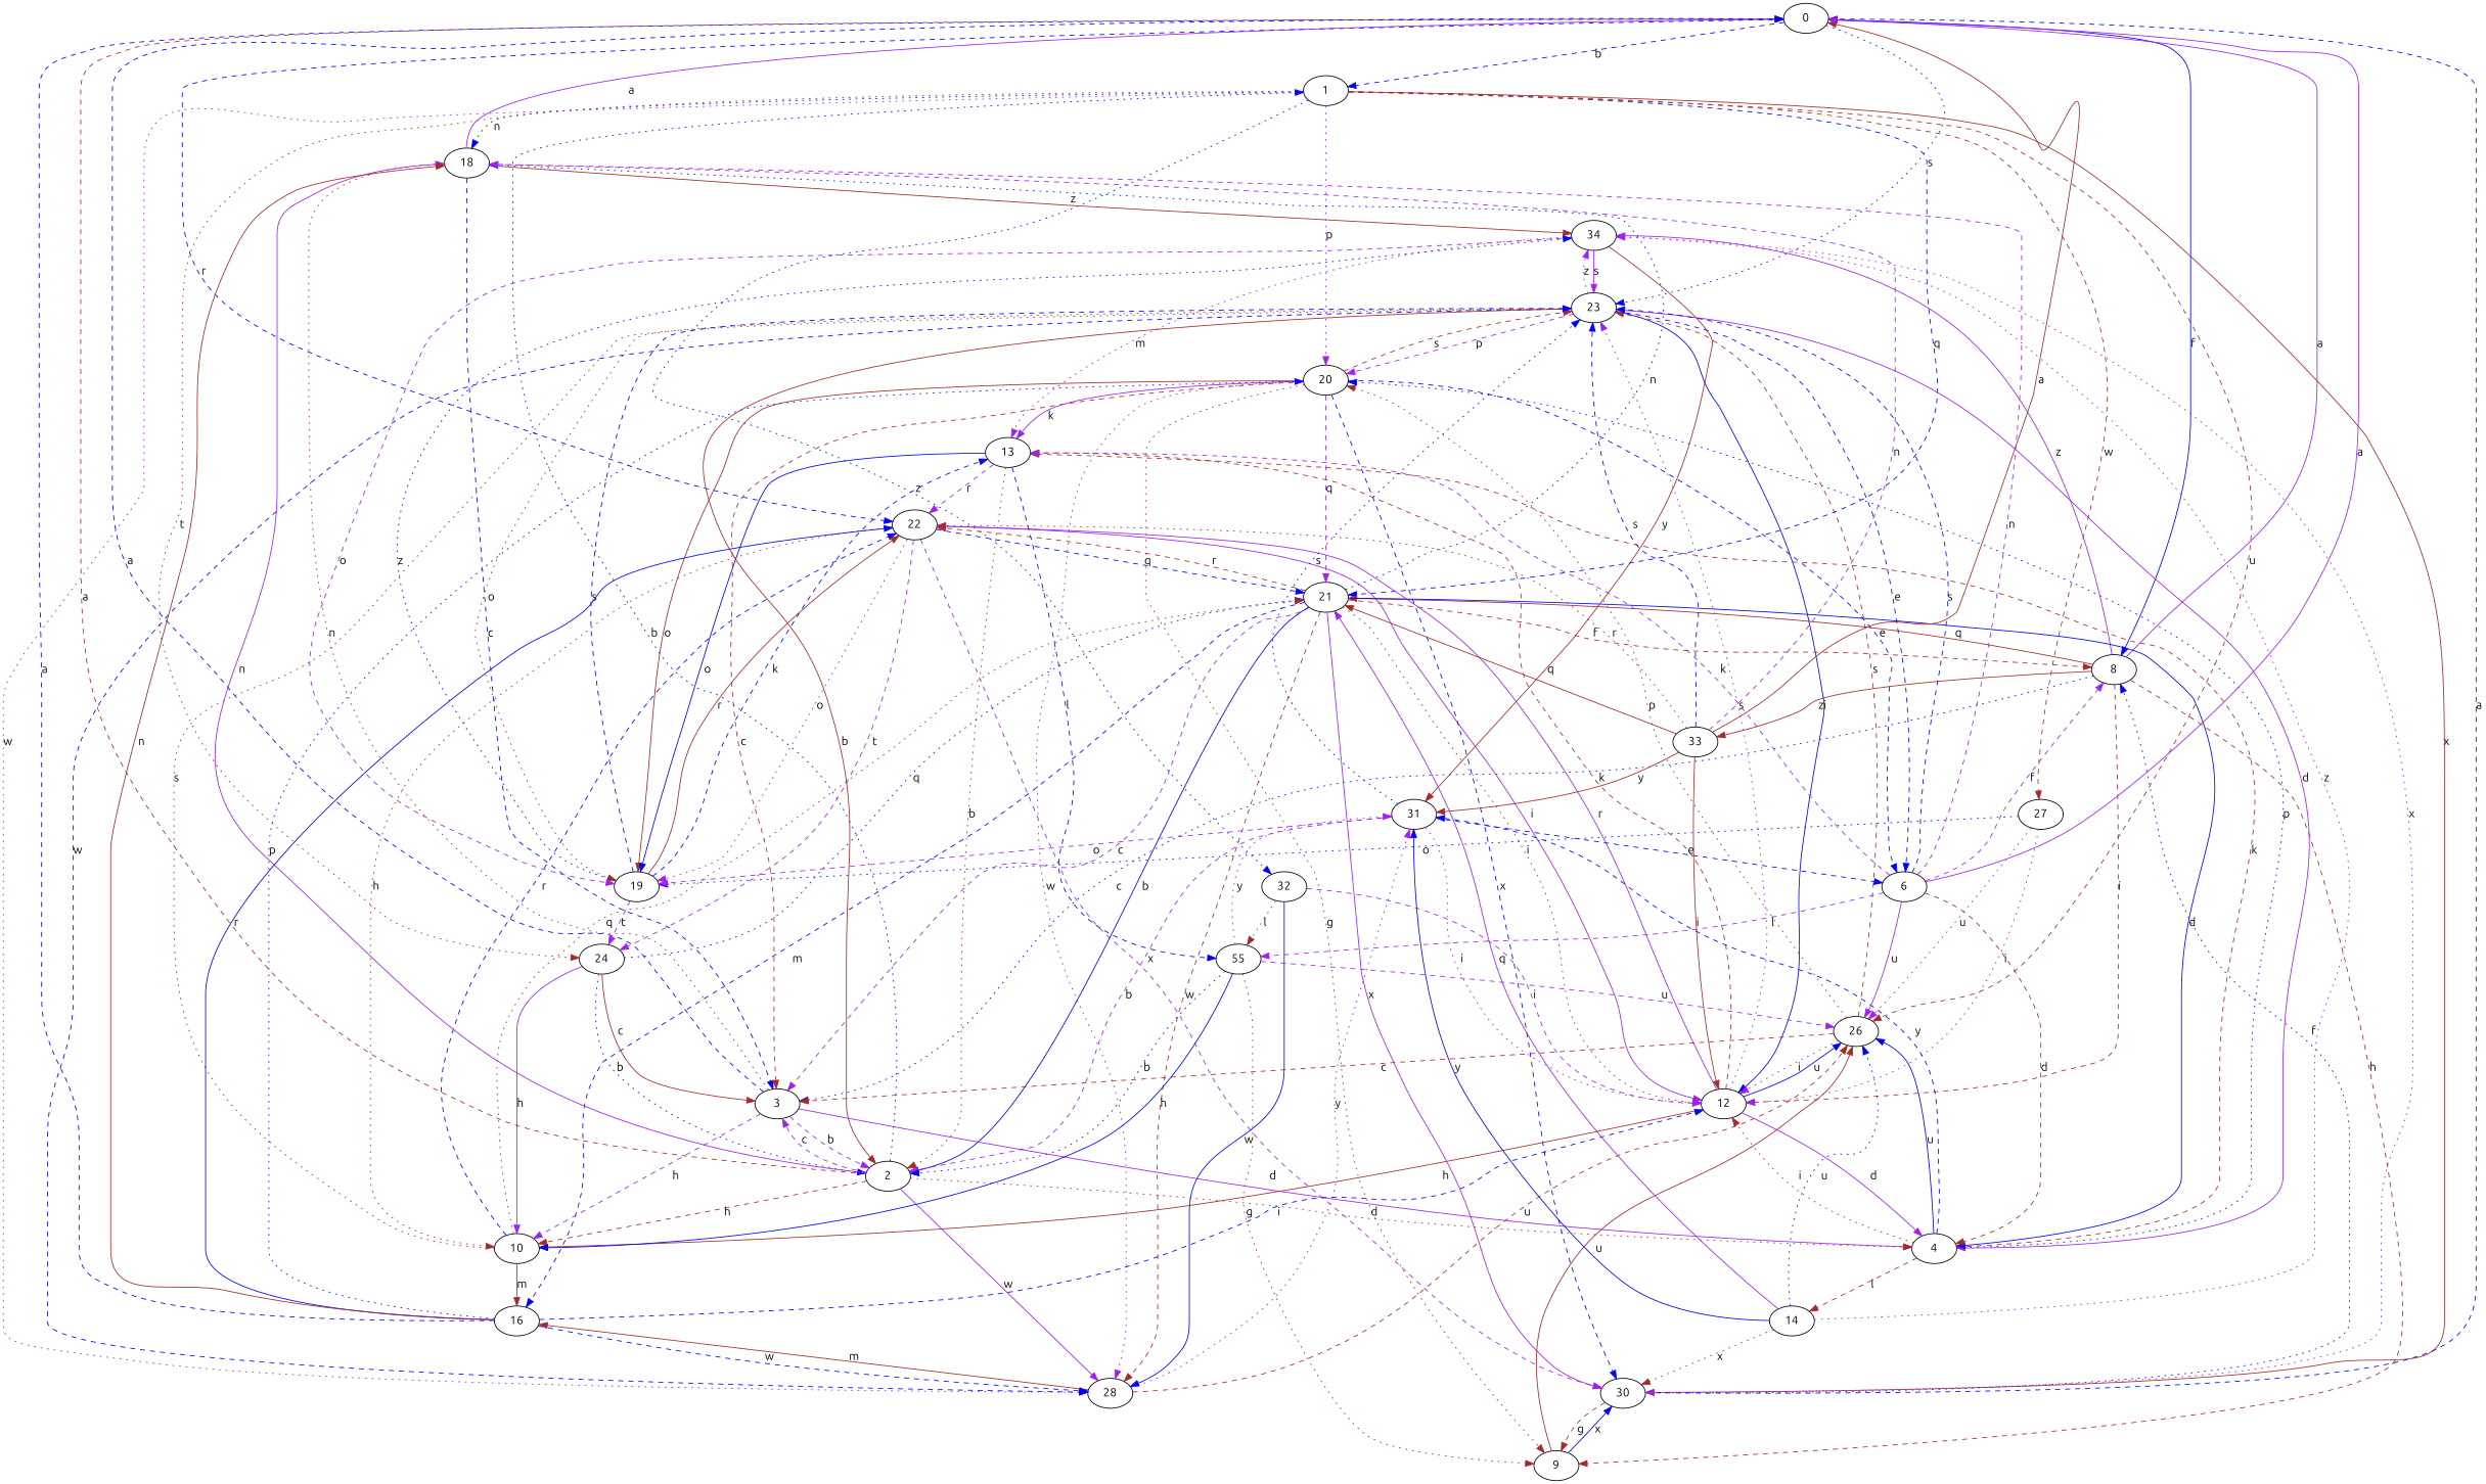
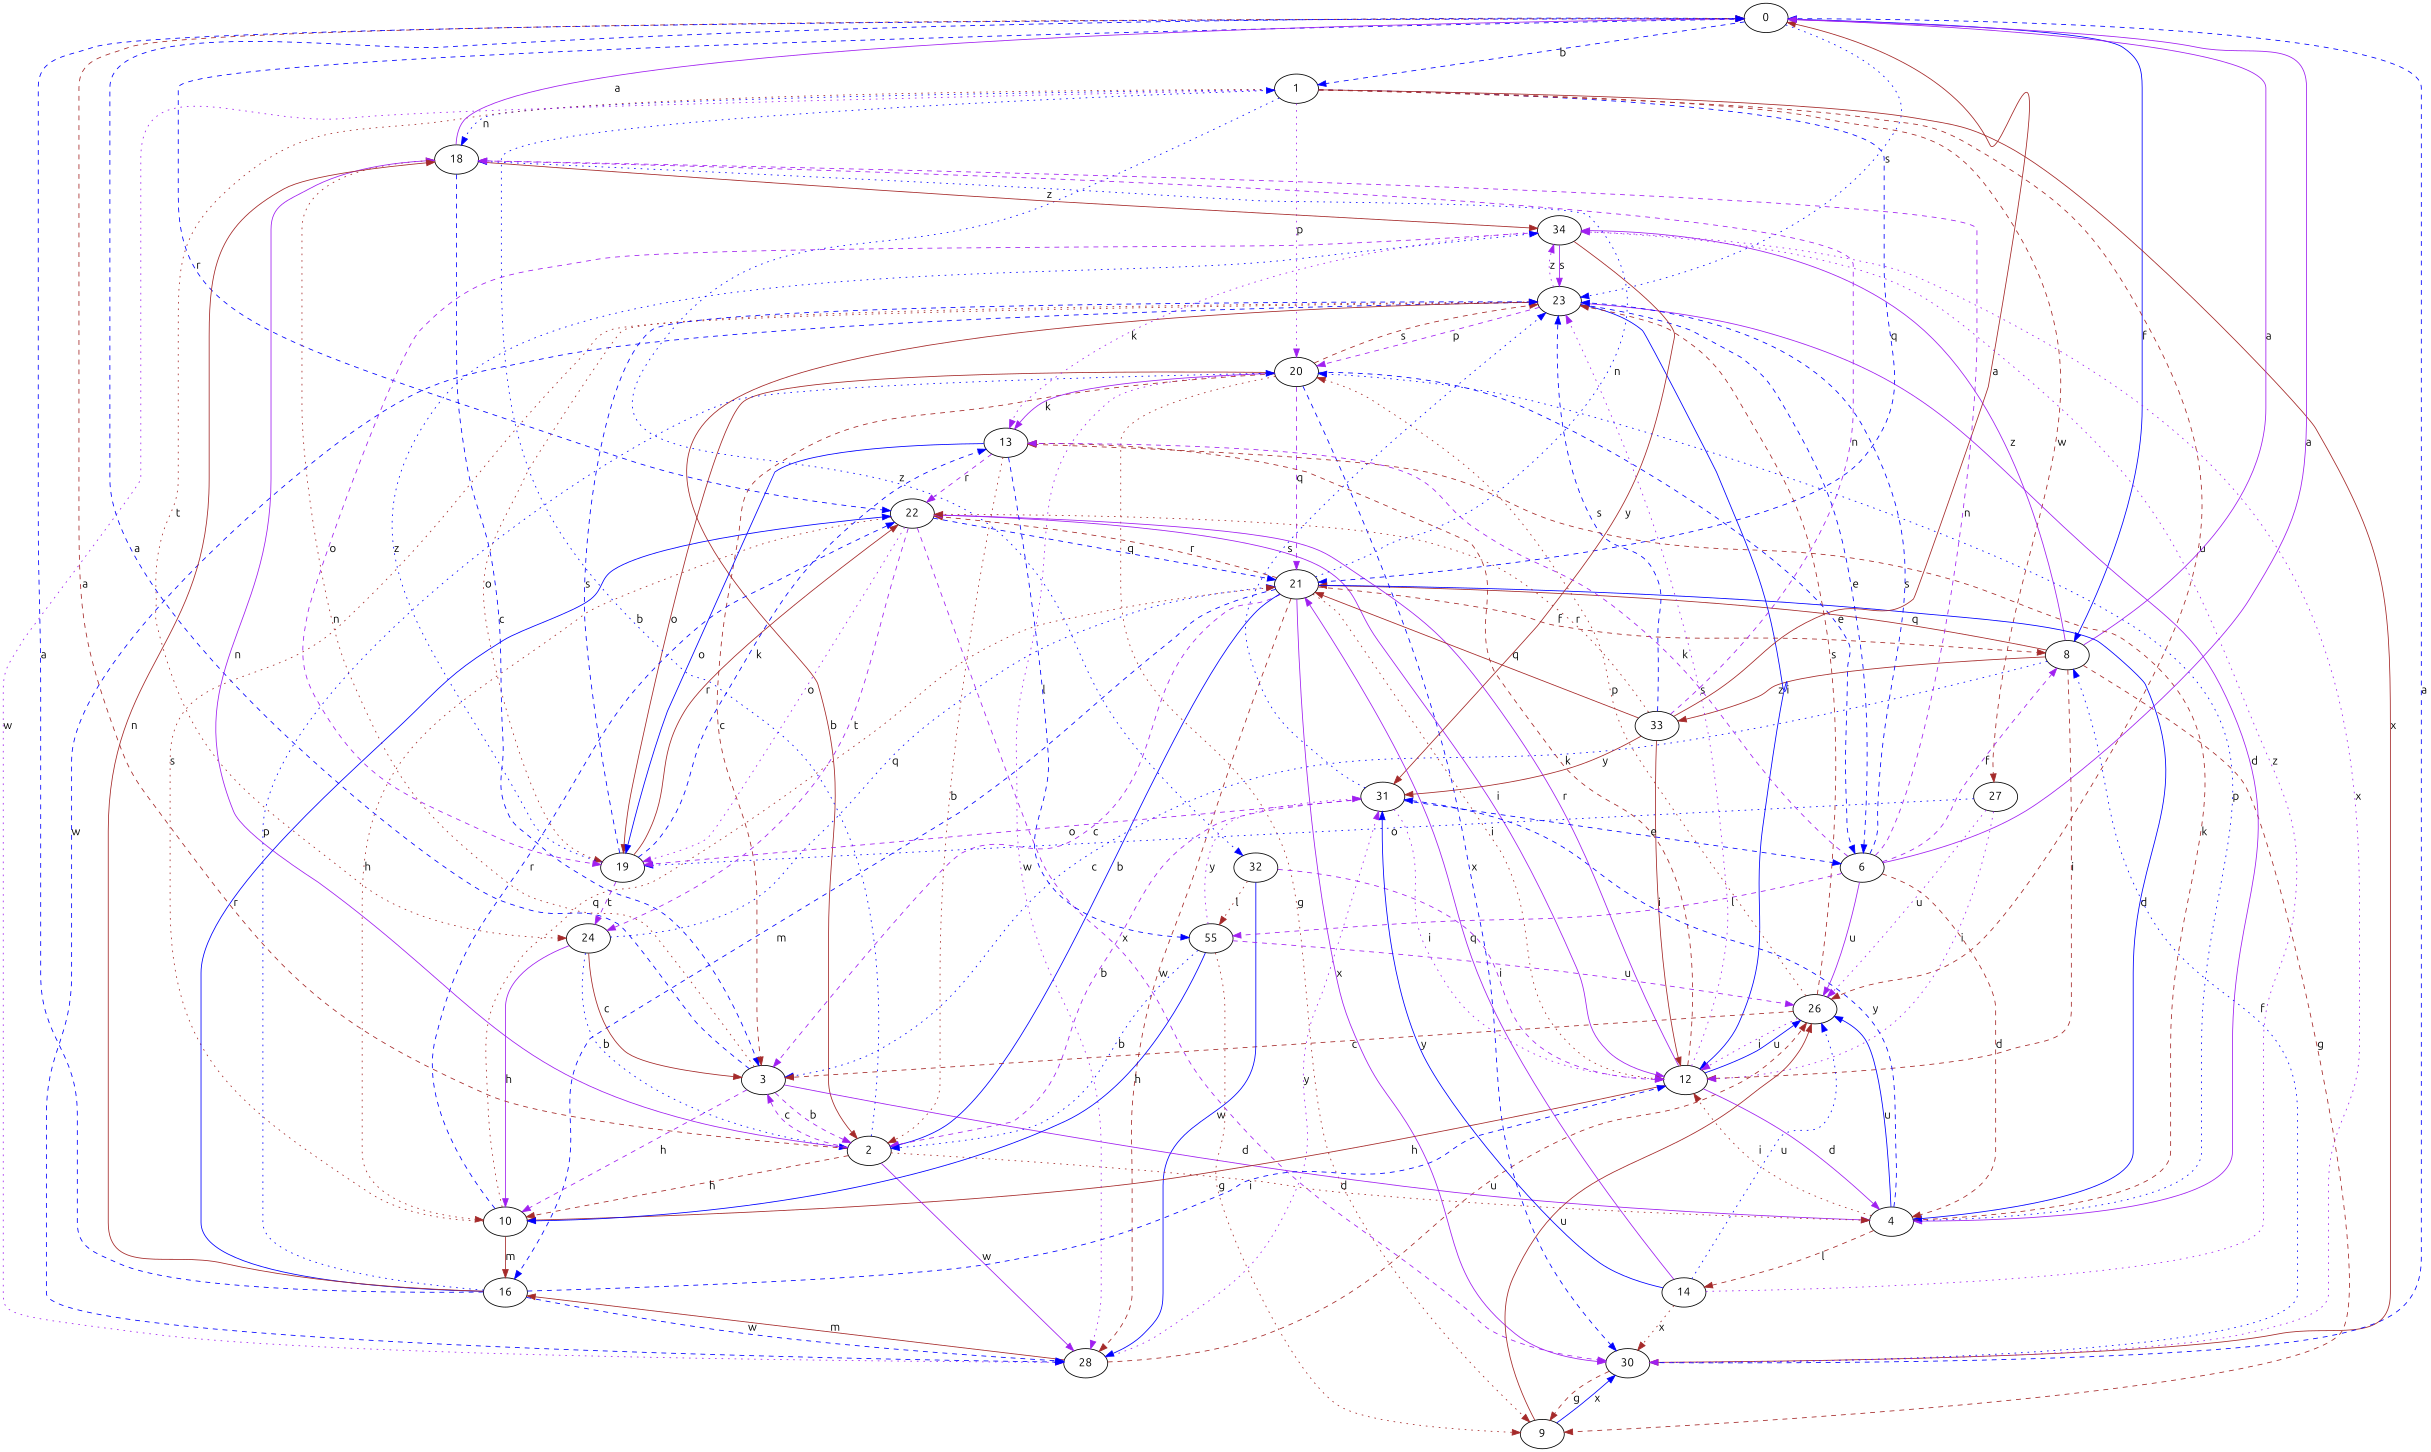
  strict digraph {
    fontname=Ubuntu
    node [fontname=Ubuntu]
    edge [color=brown fontname=Ubuntu style=dashed]
    0
    1
    8
    22
    23
    18
    20
    21
    24
    26
    27
    28
    30
    32
    3
    12
    9
    33
    34
    10
    19
    2
    4
    6
    13
    16
    31
    n28 [label=55]
    14
    0 -> 1 [color=blue label=b]
    0 -> 8 [color=blue label=f style=solid]
    0 -> 22 [color=blue label=r]
    0 -> 23 [color=blue label=s style=dotted]
    1 -> 18 [color=blue label=n style=dotted]
    1 -> 20 [color=purple label=p style=dotted]
    1 -> 21 [color=blue label=q]
    1 -> 24 [label=t style=dotted]
    1 -> 26 [label=u]
    1 -> 27 [label=w]
    1 -> 28 [color=purple label=w style=dotted]
    1 -> 30 [label=x style=solid]
    1 -> 32 [color=blue label=z style=dotted]
    8 -> 0 [color=purple label=a style=solid]
    8 -> 21 [label=q style=solid]
    8 -> 3 [color=blue label=c style=dotted]
    8 -> 12 [label=i]
-   8 -> 9 [label=h]
+   8 -> 9 [label=g]
    8 -> 33 [label=z style=solid]
    8 -> 34 [color=purple label=z style=solid]
    22 -> 21 [color=blue label=q]
    22 -> 24 [color=purple label=t]
    22 -> 30 [color=purple label=x]
    22 -> 12 [color=purple label=i style=solid]
    22 -> 10 [label=h style=dotted]
    22 -> 19 [color=purple label=o style=dotted]
    23 -> 20 [color=purple label=p]
    23 -> 28 [color=blue label=w]
    23 -> 12 [color=blue label=i style=solid]
    23 -> 34 [color=purple label=z style=dotted]
    23 -> 19 [label=o style=dotted]
    23 -> 2 [label=b style=solid]
    23 -> 4 [color=purple label=d style=solid]
    23 -> 6 [color=blue label=e]
    18 -> 0 [color=purple label=a style=solid]
    18 -> 3 [color=blue label=c]
    18 -> 34 [label=z style=solid]
    20 -> 23 [label=s]
    20 -> 21 [color=purple label=q]
    20 -> 28 [color=purple label=w style=dotted]
    20 -> 30 [color=blue label=x]
    20 -> 3 [label=c]
    20 -> 9 [label=g style=dotted]
    20 -> 19 [label=o style=solid]
    20 -> 6 [color=blue label=e]
    20 -> 13 [color=purple label=k style=solid]
    21 -> 8 [label=f]
    21 -> 22 [label=r]
    21 -> 18 [color=blue label=n style=dotted]
    21 -> 28 [label=w]
    21 -> 30 [color=purple label=x style=solid]
    21 -> 3 [color=purple label=c]
    21 -> 12 [label=i style=dotted]
    21 -> 2 [color=blue label=b style=solid]
    21 -> 4 [color=blue label=d style=solid]
    21 -> 16 [color=blue label=m]
    24 -> 21 [color=blue label=q style=dotted]
    24 -> 3 [label=c style=solid]
    24 -> 10 [color=purple label=h style=solid]
    24 -> 2 [color=blue label=b style=dotted]
    26 -> 23 [label=s]
    26 -> 20 [label=p style=dotted]
    26 -> 3 [label=c]
    26 -> 12 [color=purple label=i style=dotted]
    27 -> 26 [color=purple label=u style=dotted]
    27 -> 12 [color=purple label=i style=dotted]
    27 -> 19 [color=blue label=o style=dotted]
    28 -> 26 [label=u]
    28 -> 16 [label=m style=solid]
    28 -> 31 [color=purple label=y style=dotted]
    30 -> 0 [color=blue label=a]
    30 -> 8 [color=blue label=f style=dotted]
    30 -> 9 [label=g]
    32 -> 28 [color=blue label=w style=solid]
    32 -> 12 [color=purple label=i]
    32 -> n28 [label=l style=dotted]
    3 -> 0 [color=blue label=a]
    3 -> 18 [label=n style=dotted]
    3 -> 10 [color=purple label=h]
    3 -> 2 [color=purple label=b]
    3 -> 4 [color=purple label=d style=solid]
    12 -> 22 [color=purple label=r style=solid]
    12 -> 23 [color=purple label=s style=dotted]
    12 -> 26 [color=blue label=u style=solid]
    12 -> 10 [label=h style=solid]
    12 -> 4 [color=purple label=d style=solid]
    12 -> 13 [label=k]
    9 -> 26 [label=u style=solid]
    9 -> 30 [color=blue label=x style=solid]
    33 -> 0 [label=a style=solid]
    33 -> 22 [label=r style=dotted]
    33 -> 23 [color=blue label=s]
    33 -> 18 [color=purple label=n]
    33 -> 21 [label=q style=solid]
    33 -> 12 [label=i style=solid]
    33 -> 31 [label=y style=solid]
    34 -> 23 [color=purple label=s style=solid]
    34 -> 30 [color=purple label=x style=dotted]
    34 -> 19 [color=purple label=o]
-   34 -> 13 [color=purple label=m style=dotted]
+   34 -> 13 [color=purple label=k style=dotted]
    34 -> 31 [label=y style=solid]
    10 -> 22 [color=blue label=r]
    10 -> 23 [label=s style=dotted]
    10 -> 21 [label=q style=dotted]
    10 -> 16 [label=m style=solid]
    19 -> 22 [label=r style=solid]
    19 -> 23 [color=blue label=s]
    19 -> 24 [color=purple label=t]
    19 -> 34 [color=blue label=z style=dotted]
    19 -> 13 [color=blue label=k]
    2 -> 0 [label=a]
    2 -> 1 [color=blue label=b style=dotted]
    2 -> 18 [color=purple label=n style=solid]
    2 -> 28 [color=purple label=w style=solid]
    2 -> 3 [color=purple label=c]
    2 -> 10 [label=h]
    2 -> 4 [label=d style=dotted]
    4 -> 20 [color=blue label=p style=dotted]
    4 -> 26 [color=blue label=u style=solid]
    4 -> 12 [label=i style=dotted]
    4 -> 13 [label=k]
    4 -> 31 [color=blue label=y]
    4 -> 14 [label=l]
    6 -> 0 [color=purple label=a style=solid]
    6 -> 8 [color=purple label=f]
    6 -> 23 [color=blue label=s]
    6 -> 18 [color=purple label=n]
    6 -> 26 [color=purple label=u style=solid]
    6 -> 4 [label=d]
    6 -> 13 [color=purple label=k]
    6 -> n28 [color=purple label=l]
    13 -> 22 [color=purple label=r]
    13 -> 19 [color=blue label=o style=solid]
    13 -> 2 [label=b style=dotted]
    13 -> n28 [color=blue label=l]
    16 -> 0 [color=blue label=a]
    16 -> 22 [color=blue label=r style=solid]
    16 -> 18 [label=n style=solid]
    16 -> 20 [color=blue label=p style=dotted]
    16 -> 28 [color=blue label=w]
    16 -> 12 [color=blue label=i]
    31 -> 23 [color=blue label=s style=dotted]
    31 -> 12 [color=purple label=i style=dotted]
    31 -> 19 [color=purple label=o]
    31 -> 2 [color=purple label=b]
    31 -> 6 [color=blue label=e]
    n28 -> 26 [color=purple label=u]
    n28 -> 9 [label=g style=dotted]
    n28 -> 10 [color=blue label=h style=solid]
    n28 -> 2 [color=blue label=b style=dotted]
    n28 -> 31 [color=purple label=y style=dotted]
    14 -> 21 [color=purple label=q style=solid]
    14 -> 26 [color=blue label=u style=dotted]
    14 -> 30 [label=x style=dotted]
    14 -> 34 [color=purple label=z style=dotted]
    14 -> 31 [color=blue label=y style=solid]
  }
